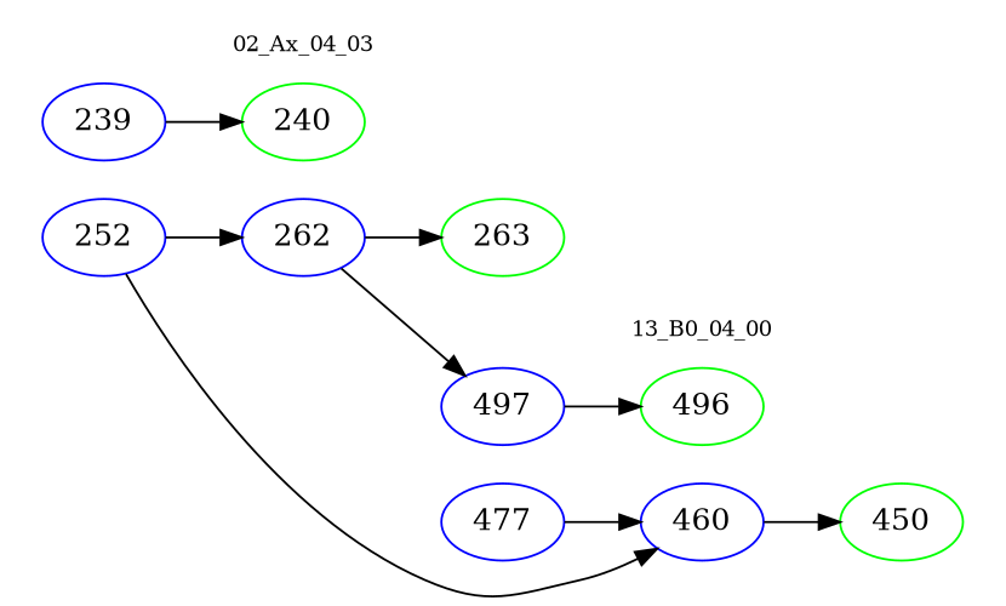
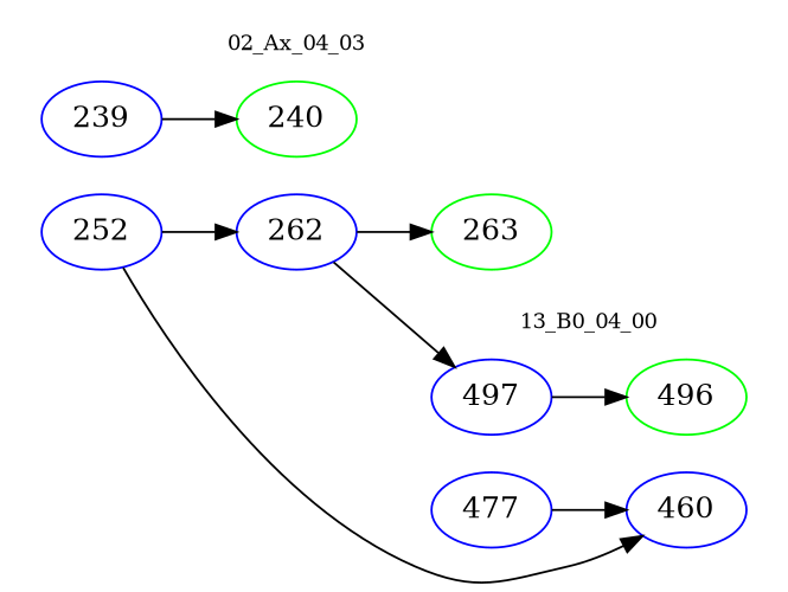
  digraph {
    rankdir=LR
    node [color=blue]
    edge [color=black]
    n1 [label=252]
    n2 [label=239]
    n3 [label=262]
    n4 [color=green label=240]
    n5 [color=green label=263]
    n6 [label=477]
    n7 [label=460]
    n8 [label=497]
-   n9 [color=green label=450]
    n10 [color=green label=496]
    subgraph cluster_1 {
      color=white
      fontsize=10
      label="02_Ax_04_03"
      n1
      n2
      n3
      n4
      n5
    }
    subgraph cluster_2 {
      color=white
      fontsize=10
      label="13_B0_04_00"
      n6
      n7
      n8
-     n9
      n10
    }
    n1 -> n3
    n1 -> n7
    n2 -> n4
    n3 -> n5
    n3 -> n8
    n6 -> n7
-   n7 -> n9
    n8 -> n10
  }
